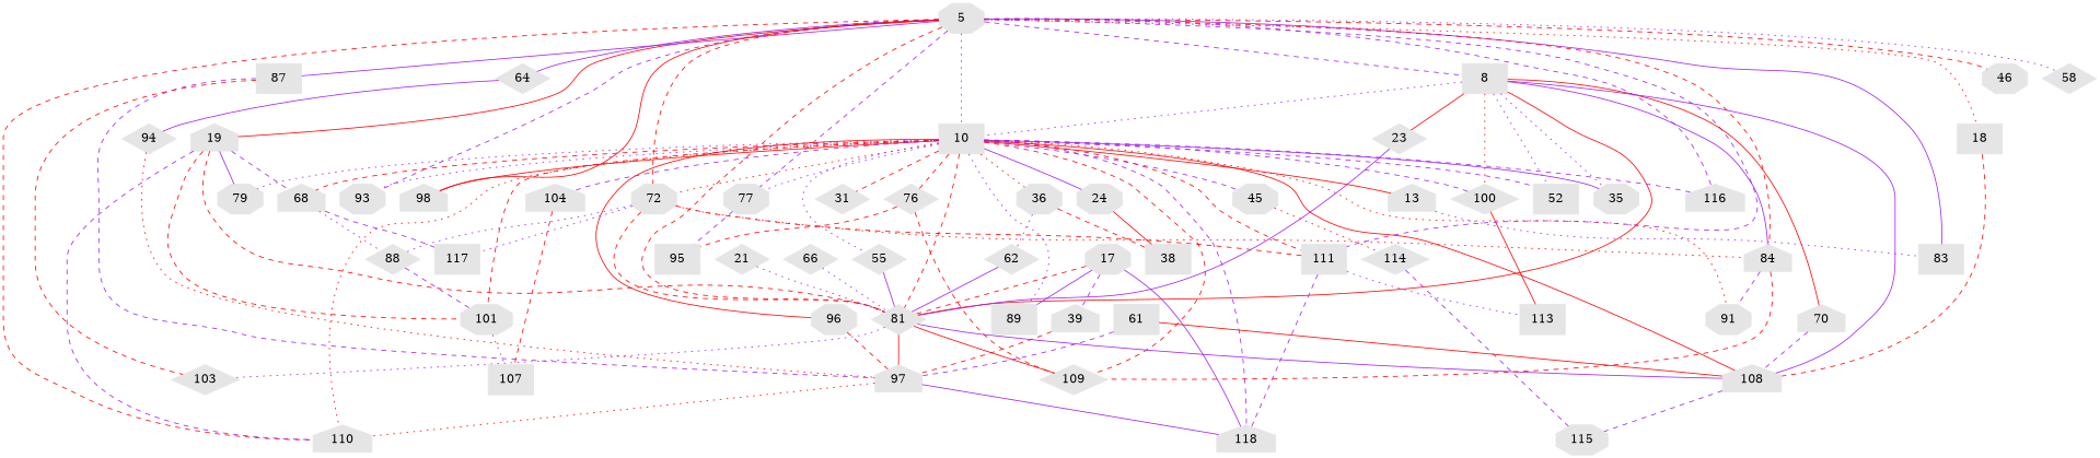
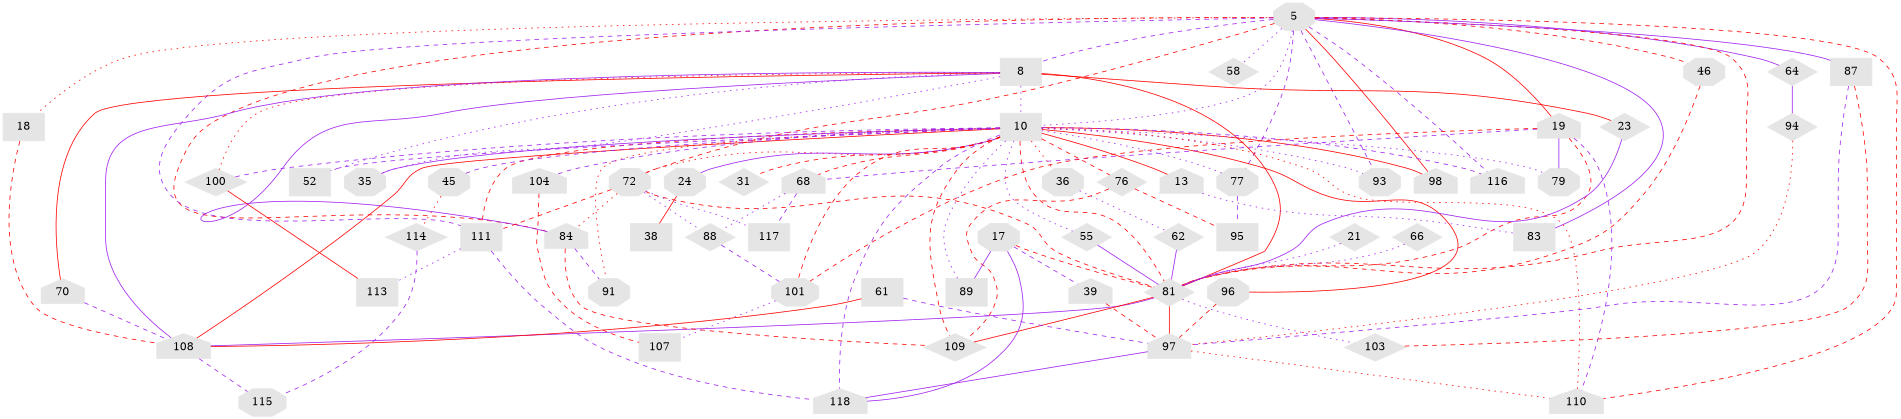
  graph {
    node [color=gray90 shape=diamond style=filled]
    edge [color=purple style=dashed]
    5 [shape=octagon super="+4"]
    8 [shape=box super="+6"]
    10 [shape=box super="+2+7"]
    18 [shape=box]
    19 [shape=house super="+11"]
    46 [shape=octagon]
    58
    64
    72 [shape=octagon super="+43+53"]
    77 [shape=octagon super="+60"]
    81 [super="+44+57+73+9"]
    83 [shape=box]
    84 [shape=house super="+51+59+54"]
    87 [shape=box super="+74"]
    93 [shape=octagon]
    98 [shape=house]
    110 [shape=house super="+105+65"]
    111 [shape=box super="+67"]
    116 [shape=house]
    23
    35 [shape=octagon]
    52 [shape=box]
    70 [shape=house super="+30"]
    100 [super="+47+86"]
    108 [shape=house super="+16+37+90"]
    13 [shape=house]
    24 [shape=octagon]
    31
    36 [shape=octagon]
    45 [shape=octagon]
    55
    68 [shape=house super="+48"]
    76 [super="+50"]
    79 [shape=octagon]
    89 [shape=box super="+85"]
    91 [shape=octagon super="+63"]
    96 [shape=octagon super="+78"]
    101 [shape=octagon super="+82"]
    104 [shape=house]
    109 [super="+69+102"]
    118 [shape=house super="+112+75"]
    94
    88 [super="+71"]
    117 [shape=box]
    95 [shape=box]
    97 [shape=house super="+80+14+15"]
    103
    113 [shape=box]
    115 [shape=octagon]
    38 [shape=box]
    62
    114
    107 [shape=box]
    17 [shape=octagon]
    39 [shape=house]
    21
    61 [shape=box]
    66
    5 -- 8 [weight=4]
    5 -- 10 [style=dotted weight=8]
    5 -- 18 [color=red style=dotted]
    5 -- 19 [color=red style=solid]
    5 -- 46 [color=red]
    5 -- 58 [style=dotted]
    5 -- 64 [style=solid weight=2]
    5 -- 72 [color=red]
    5 -- 77
    5 -- 81 [color=red weight=6]
    5 -- 83 [style=solid]
    5 -- 84 [color=red weight=2]
    5 -- 87 [style=solid weight=2]
    5 -- 93
    5 -- 98 [color=red style=solid]
    5 -- 110 [color=red weight=2]
    5 -- 111 [weight=2]
    5 -- 116
    8 -- 10 [style=dotted weight=8]
    8 -- 81 [color=red style=solid weight=5]
    8 -- 84 [style=solid]
    8 -- 23 [color=red style=solid]
    8 -- 35 [style=dotted]
    8 -- 52 [style=dotted]
    8 -- 70 [color=red style=solid]
    8 -- 100 [color=red style=dotted weight=2]
    8 -- 108 [style=solid weight=3]
    10 -- 72 [color=red style=dotted weight=2]
    10 -- 77 [style=dotted weight=2]
    10 -- 81 [color=red weight=8]
    10 -- 93 [style=dotted]
    10 -- 98 [color=red style=solid]
    10 -- 110 [color=red style=dotted weight=4]
    10 -- 111 [color=red weight=3]
    10 -- 116
    10 -- 35 [style=solid]
    10 -- 52
    10 -- 100
    10 -- 108 [color=red style=solid]
    10 -- 13 [color=red style=solid weight=2]
    10 -- 24 [style=solid weight=2]
    10 -- 31 [color=red weight=2]
    10 -- 36 [color=red style=dotted weight=2]
    10 -- 45 [weight=2]
    10 -- 55 [style=dotted]
    10 -- 68 [color=red weight=2]
    10 -- 76 [color=red weight=3]
    10 -- 79 [style=dotted]
    10 -- 89 [style=dotted weight=2]
    10 -- 91 [color=red style=dotted weight=2]
    10 -- 96 [color=red style=solid]
    10 -- 101 [color=red weight=3]
    10 -- 104 [weight=2]
    10 -- 109 [color=red]
    10 -- 118 [weight=4]
    18 -- 108 [color=red]
    19 -- 81 [color=red weight=2]
    19 -- 110
    19 -- 68
    19 -- 79 [style=solid]
    19 -- 101 [color=red]
+   46 -- 81 [color=red]
    64 -- 94 [style=solid]
    72 -- 81 [color=red weight=5]
    72 -- 84 [color=red style=dotted weight=2]
    72 -- 111 [color=red weight=2]
    72 -- 88 [style=dotted]
    72 -- 117 [style=dotted]
    77 -- 95
    81 -- 108 [style=solid weight=3]
    81 -- 109 [color=red style=solid]
    81 -- 97 [color=red style=solid weight=5]
    81 -- 103 [style=dotted]
    84 -- 91
    84 -- 109 [color=red]
    87 -- 97
    87 -- 103 [color=red]
    111 -- 118
    111 -- 113 [style=dotted]
    23 -- 81 [style=solid]
    70 -- 108 [weight=2]
    100 -- 113 [color=red style=solid]
    108 -- 115
    13 -- 83 [style=dotted]
    24 -- 38 [color=red style=solid]
-   36 -- 38 [color=red]
    36 -- 62 [style=dotted]
    45 -- 114 [color=red style=dotted weight=2]
    55 -- 81 [style=solid]
    68 -- 88 [style=dotted]
    68 -- 117
    76 -- 109 [color=red]
    76 -- 95 [color=red]
    96 -- 97 [color=red weight=2]
    101 -- 107 [style=dotted]
    104 -- 107 [color=red]
    94 -- 97 [color=red style=dotted]
    88 -- 101
    97 -- 110 [color=red style=dotted]
    97 -- 118 [style=solid]
    62 -- 81 [style=solid]
    114 -- 115
    17 -- 81 [color=red weight=3]
    17 -- 89 [style=solid]
    17 -- 118 [style=solid]
    17 -- 39
    39 -- 97 [color=red]
    21 -- 81 [style=dotted]
    61 -- 108 [color=red style=solid]
    61 -- 97
    66 -- 81 [style=dotted weight=2]
  }
